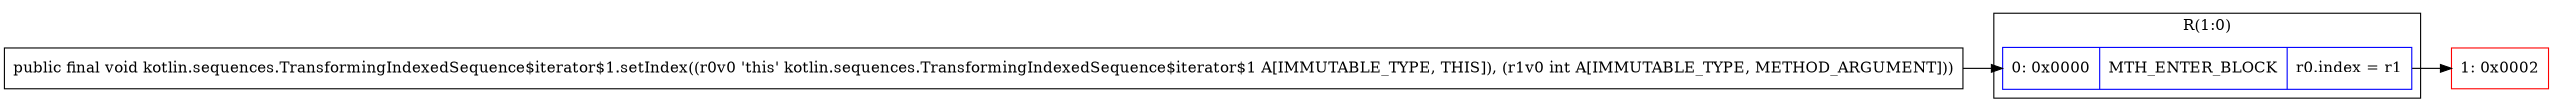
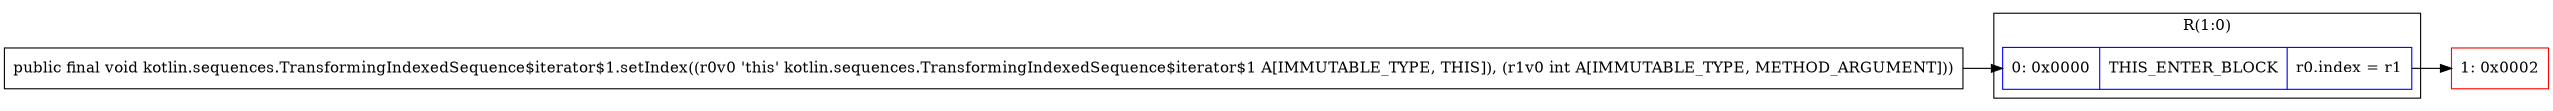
  digraph {
    rankdir=LR
    node [shape=record]
-   n1 [color=blue label="{0\:\ 0x0000|MTH_ENTER_BLOCK\l|r0.index = r1\l}"]
+   n1 [color=blue label="{0\:\ 0x0000|THIS_ENTER_BLOCK\l|r0.index = r1\l}"]
    n2 [color=red label="{1\:\ 0x0002}"]
    n3 [label="{public final void kotlin.sequences.TransformingIndexedSequence$iterator$1.setIndex((r0v0 'this' kotlin.sequences.TransformingIndexedSequence$iterator$1 A[IMMUTABLE_TYPE, THIS]), (r1v0 int A[IMMUTABLE_TYPE, METHOD_ARGUMENT])) }"]
    subgraph cluster_1 {
      label="R(1:0)"
      n1
    }
    n1 -> n2
    n3 -> n1
  }
